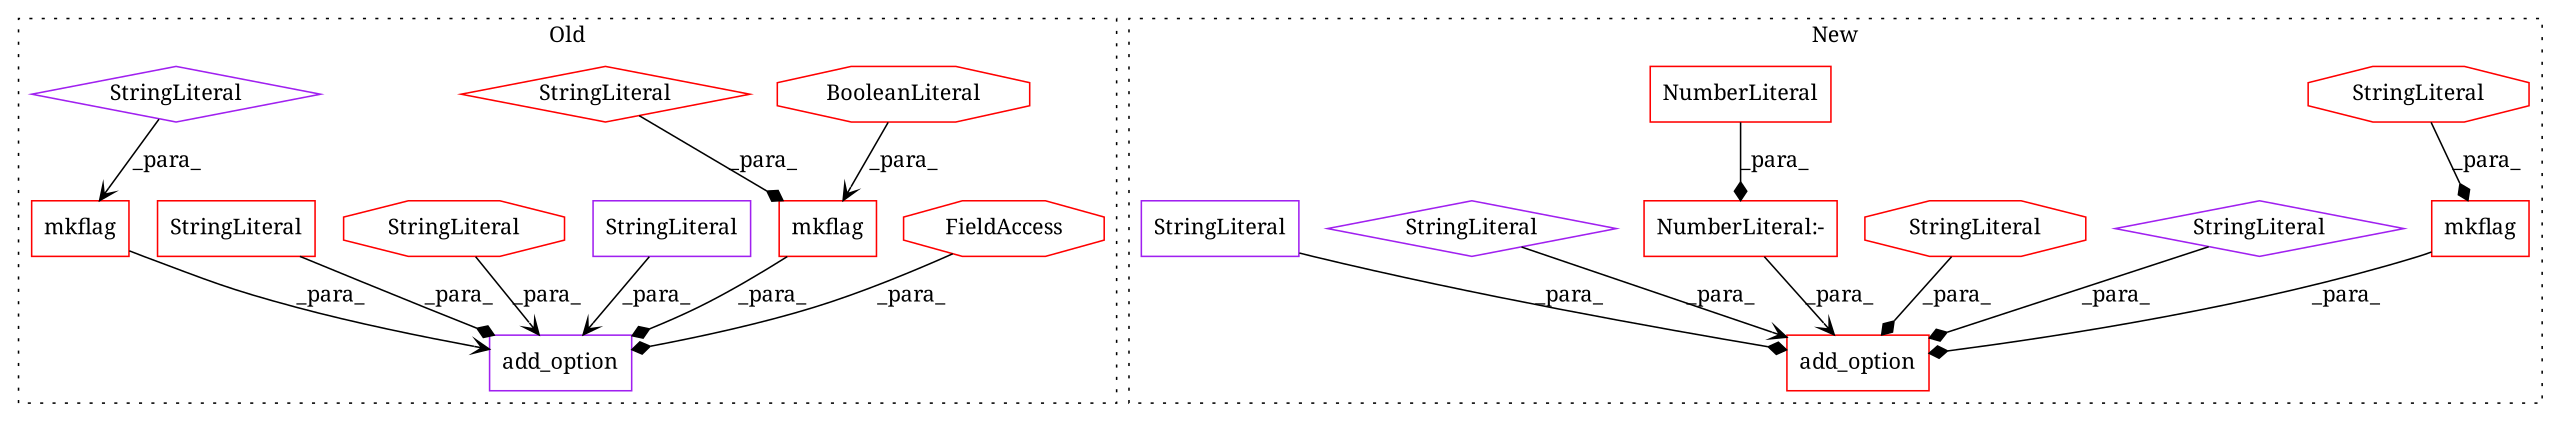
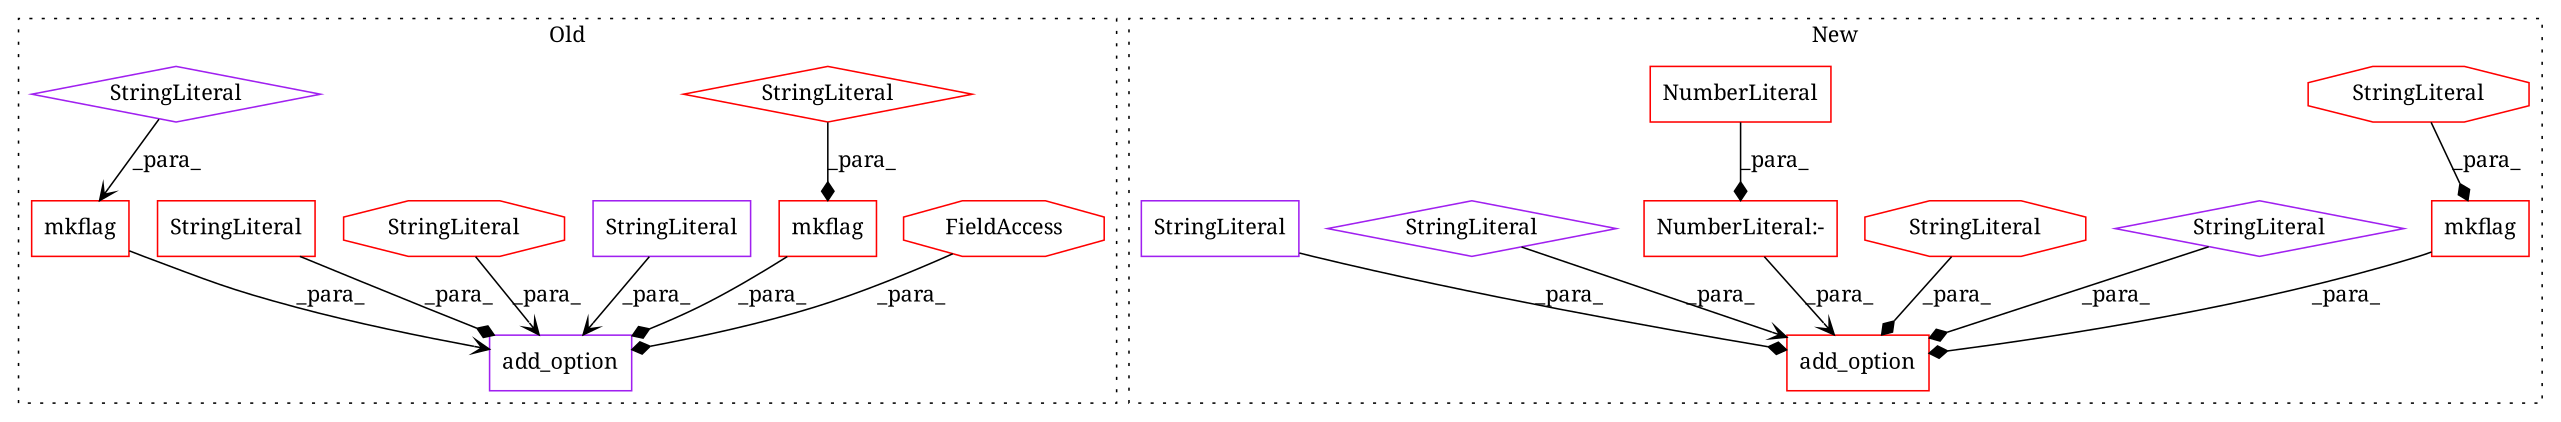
  digraph {
    fontname="Noto Serif"
    node [a=45 color=red fontname="Noto Serif" l="7,1" shape=box]
    edge [arrowhead=diamond fontname="Noto Serif"]
    n1 [a=32 label=mkflag s="2264,2285"]
-   n2 [a=9 l=4 label=BooleanLiteral s=2281 shape=octagon]
    n3 [a=32 color=purple l="11,1" label=add_option s="2235,2413"]
    n4 [a=22 l=15 label=FieldAccess s=2321 shape=octagon]
    n5 [l=9 label=StringLiteral s=2271 shape=diamond]
    n6 [color=purple l=76 label=StringLiteral s=2337]
    n7 [l=10 label=StringLiteral s=2310 shape=octagon]
    n8 [l=22 label=StringLiteral s=2287]
    n9 [a=32 label=mkflag s="2246,2262"]
    n10 [color=purple l=9 label=StringLiteral s=2253 shape=diamond]
    n11 [a=32 label=mkflag s="2209,2237"]
    n12 [a=32 l="11,1" label=add_option s="2198,2481"]
    n13 [l=21 label=StringLiteral s=2216 shape=octagon]
    n14 [color=purple l=5 label=StringLiteral s=2282 shape=diamond]
    n15 [l=34 label=StringLiteral s=2239 shape=octagon]
    n16 [a=38 l=1 label="NumberLiteral:-" s=2288]
    n17 [a=34 l=1 label=NumberLiteral s=2289]
    n18 [color=purple l=7 label=StringLiteral s=2274 shape=diamond]
    n19 [color=purple l=190 label=StringLiteral s=2291]
    subgraph cluster_1 {
      label=Old
      style=dotted
      n1
-     n2
      n3
      n4
      n5
      n6
      n7
      n8
      n9
      n10
    }
    subgraph cluster_2 {
      label=New
      style=dotted
      n11
      n12
      n13
      n14
      n15
      n16
      n17
      n18
      n19
    }
    n1 -> n3 [label=_para_]
-   n2 -> n1 [arrowhead=vee label=_para_]
    n4 -> n3 [label=_para_]
    n5 -> n1 [label=_para_]
    n6 -> n3 [arrowhead=vee label=_para_]
    n7 -> n3 [arrowhead=vee label=_para_]
    n8 -> n3 [label=_para_]
    n9 -> n3 [arrowhead=vee label=_para_]
    n10 -> n9 [arrowhead=vee label=_para_]
    n11 -> n12 [label=_para_]
    n13 -> n11 [label=_para_]
    n14 -> n12 [label=_para_]
    n15 -> n12 [label=_para_]
    n16 -> n12 [arrowhead=vee label=_para_]
    n17 -> n16 [label=_para_]
    n18 -> n12 [arrowhead=vee label=_para_]
    n19 -> n12 [label=_para_]
  }
